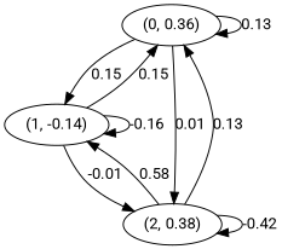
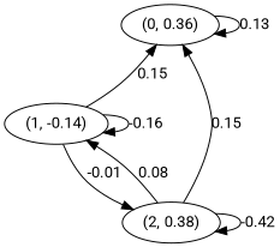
  digraph {
    fontname=Roboto
    node [fontname=Roboto]
    edge [fontname=Roboto]
    n1 [label="(0, 0.36)"]
    n2 [label="(1, -0.14)"]
    n3 [label="(2, 0.38)"]
    n1 -> n1 [label=0.13]
-   n1 -> n2 [label=0.15]
-   n1 -> n3 [label=0.01]
    n2 -> n1 [label=0.15]
    n2 -> n2 [label=-0.16]
    n2 -> n3 [label=-0.01]
-   n3 -> n1 [label=0.13]
-   n3 -> n2 [label=0.58]
+   n3 -> n1 [label=0.15]
+   n3 -> n2 [label=0.08]
    n3 -> n3 [label=-0.42]
  }
